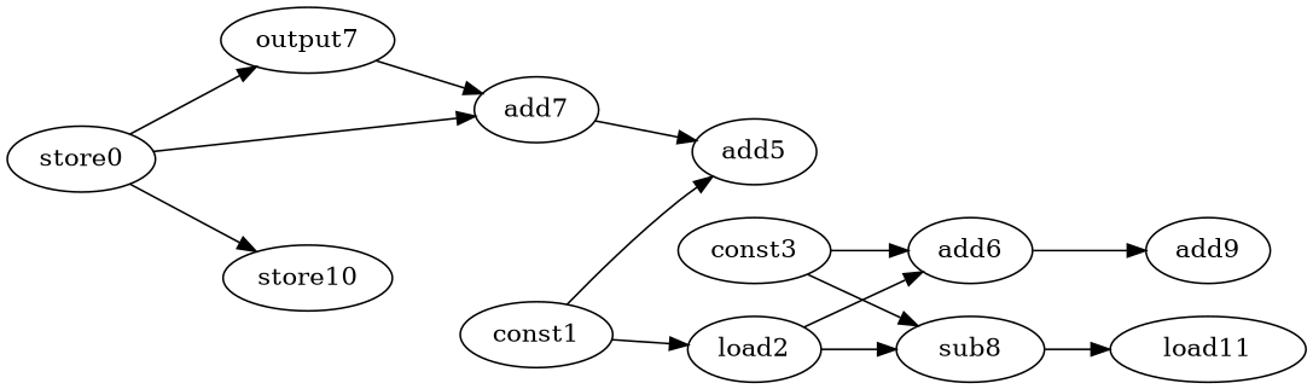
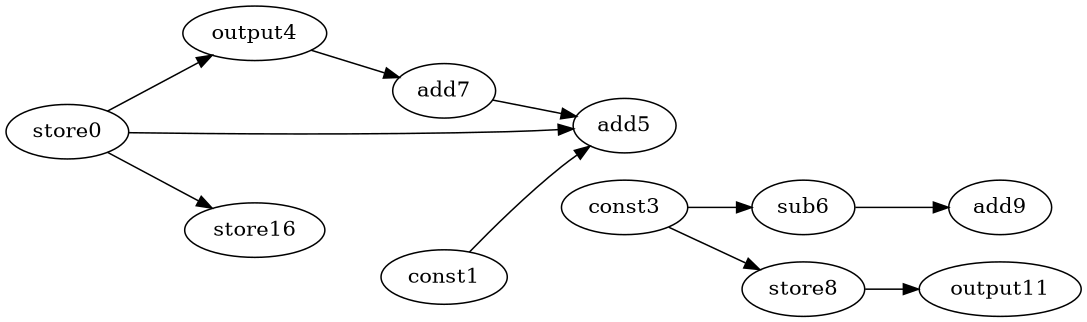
  digraph {
    rankdir=LR
    node [opcode=const]
    edge [operand=0]
    n1 [label=store0]
-   output4 [opcode=output label=output7]
+   output4 [opcode=output]
    add7 [opcode=add]
-   store10 [opcode=store]
+   store10 [opcode=store label=store16]
    add5 [opcode=add]
-   load2 [opcode=load]
    const1
-   sub6 [opcode=sub label=add6]
-   sub8 [opcode=sub]
+   sub6 [opcode=sub]
+   sub8 [opcode=sub label=store8]
    add9 [opcode=add]
-   output11 [opcode=output label=load11]
+   output11 [opcode=output]
    const3
    n1 -> output4
-   n1 -> add7
+   n1 -> add5
    n1 -> store10
    output4 -> add7 [operand=1]
    add7 -> add5 [operand=1]
-   load2 -> sub6
-   load2 -> sub8
    const1 -> add5
-   const1 -> load2
    sub6 -> add9 [operand=1]
    sub8 -> output11
    const3 -> sub6 [operand=1]
    const3 -> sub8 [operand=1]
  }
